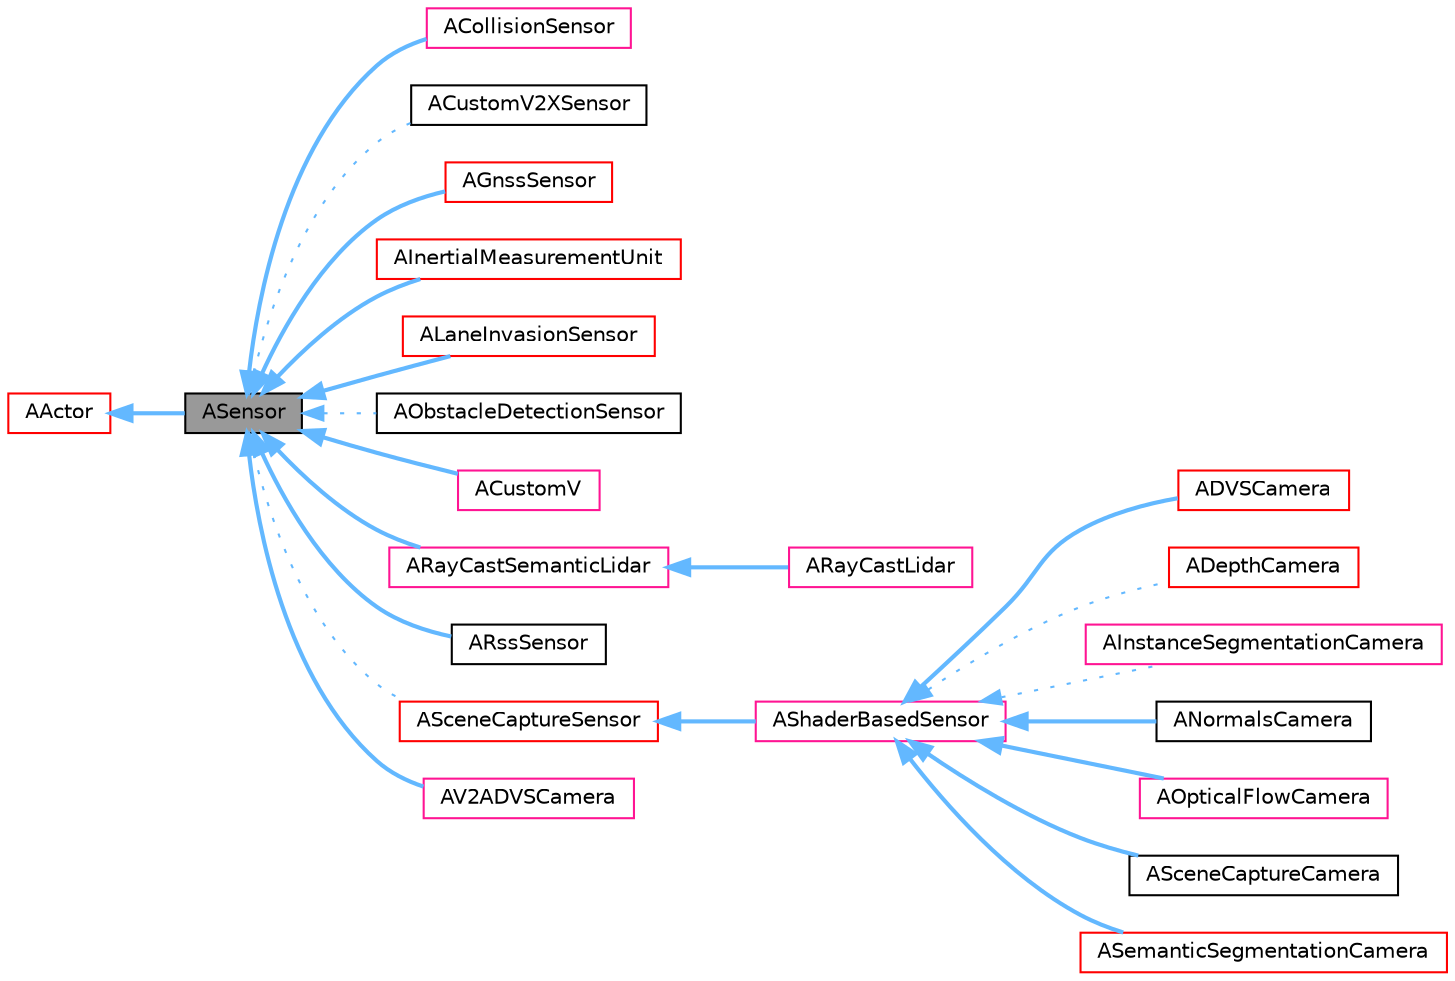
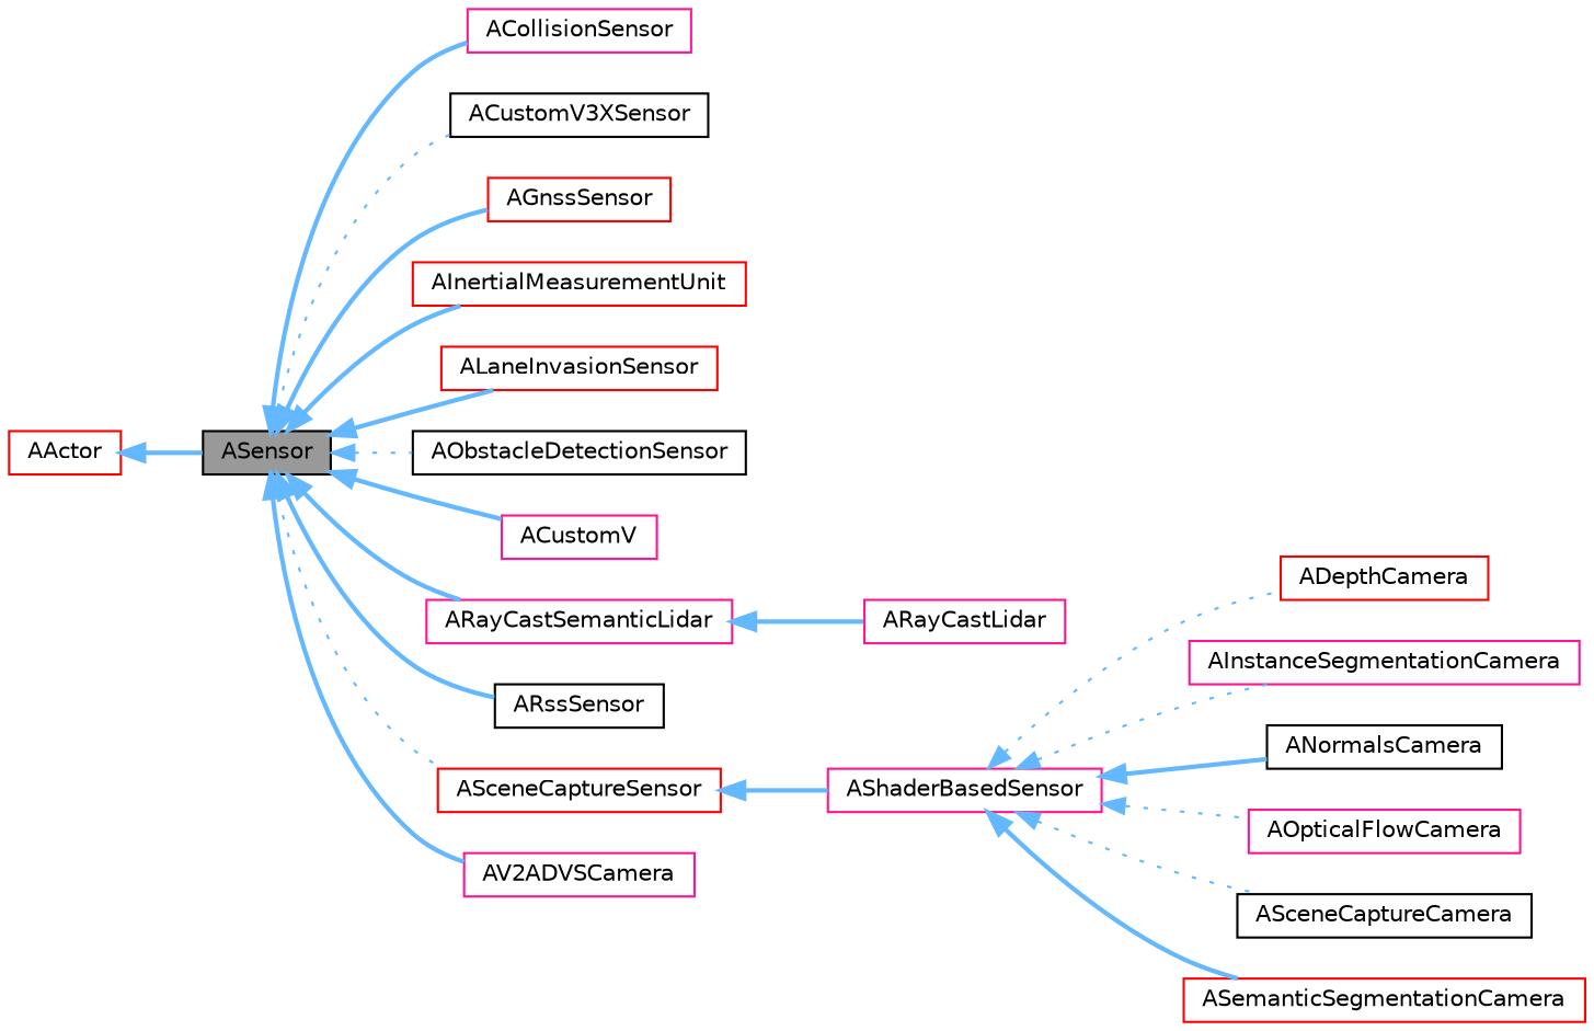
  digraph {
    rankdir=LR
    node [color=deeppink fillcolor=white fontname=Helvetica fontsize=10 shape=box style=filled]
    edge [color=steelblue1 dir=back fontname=Helvetica fontsize=10 labelfontname=Helvetica labelfontsize=10 style=bold]
    n1 [color=black fillcolor=grey60 fontcolor=black height=0.2 label=ASensor width=0.4]
    n2 [height=0.2 label=ACollisionSensor width=0.4]
-   n3 [color=black height=0.2 label=ACustomV2XSensor width=0.4]
+   n3 [color=black height=0.2 label=ACustomV3XSensor width=0.4]
    n4 [color=red height=0.2 label=AGnssSensor width=0.4]
    n5 [color=red height=0.2 label=AInertialMeasurementUnit width=0.4]
    n6 [color=red height=0.2 label=ALaneInvasionSensor width=0.4]
    n7 [color=black height=0.2 label=AObstacleDetectionSensor width=0.4]
    n8 [height=0.2 label=ACustomV width=0.4]
    n9 [height=0.2 label=ARayCastSemanticLidar width=0.4]
    n10 [color=black height=0.2 label=ARssSensor width=0.4]
    n11 [color=red height=0.2 label=ASceneCaptureSensor width=0.4]
    n12 [height=0.2 label=AV2ADVSCamera width=0.4]
    n13 [height=0.2 label=ARayCastLidar width=0.4]
    n14 [height=0.2 label=AShaderBasedSensor width=0.4]
    n15 [color=red height=0.2 label=AActor width=0.4]
-   n16 [color=red height=0.2 label=ADVSCamera width=0.4]
    n17 [color=red height=0.2 label=ADepthCamera width=0.4]
    n18 [height=0.2 label=AInstanceSegmentationCamera width=0.4]
    n19 [color=black height=0.2 label=ANormalsCamera width=0.4]
    n20 [height=0.2 label=AOpticalFlowCamera width=0.4]
    n21 [color=black height=0.2 label=ASceneCaptureCamera width=0.4]
    n22 [color=red height=0.2 label=ASemanticSegmentationCamera width=0.4]
    n1 -> n2
    n1 -> n3 [style=dotted]
    n1 -> n4
    n1 -> n5
    n1 -> n6
    n1 -> n7 [style=dotted]
    n1 -> n8
    n1 -> n9
    n1 -> n10
    n1 -> n11 [style=dotted]
    n1 -> n12
    n9 -> n13
    n11 -> n14
-   n14 -> n16
    n14 -> n17 [style=dotted]
    n14 -> n18 [style=dotted]
    n14 -> n19
-   n14 -> n20
-   n14 -> n21
+   n14 -> n20 [style=dotted]
+   n14 -> n21 [style=dotted]
    n14 -> n22
    n15 -> n1
  }
